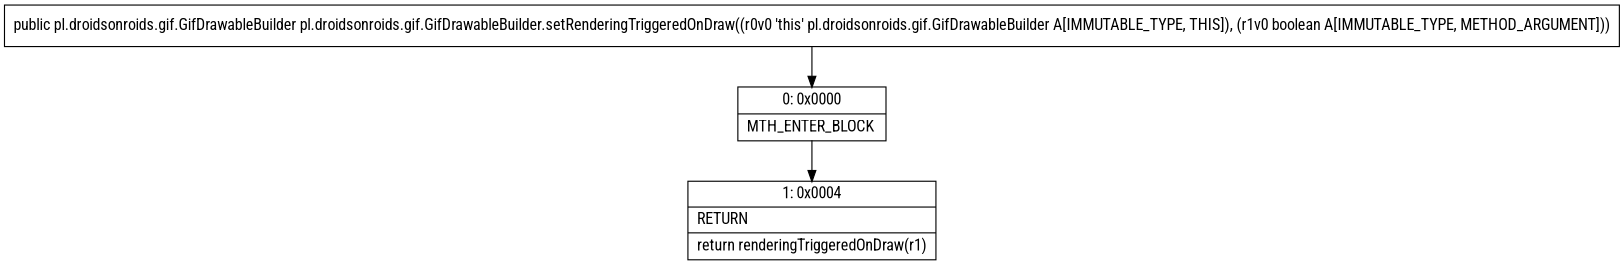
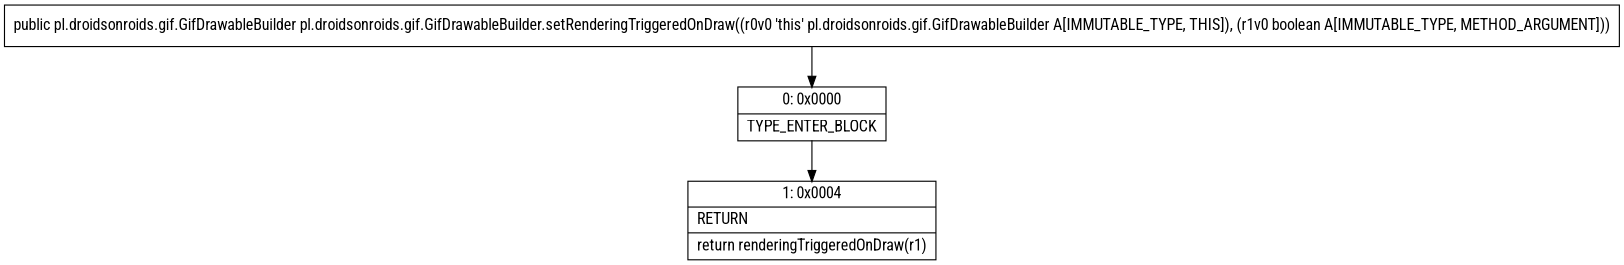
  digraph {
    fontname="Roboto Condensed"
    node [shape=record fontname="Roboto Condensed"]
    edge [fontname="Roboto Condensed"]
-   n1 [label="{0\:\ 0x0000|MTH_ENTER_BLOCK\l}"]
+   n1 [label="{0\:\ 0x0000|TYPE_ENTER_BLOCK\l}"]
    n2 [label="{1\:\ 0x0004|RETURN\l|return renderingTriggeredOnDraw(r1)\l}"]
    n3 [label="{public pl.droidsonroids.gif.GifDrawableBuilder pl.droidsonroids.gif.GifDrawableBuilder.setRenderingTriggeredOnDraw((r0v0 'this' pl.droidsonroids.gif.GifDrawableBuilder A[IMMUTABLE_TYPE, THIS]), (r1v0 boolean A[IMMUTABLE_TYPE, METHOD_ARGUMENT])) }"]
    n1 -> n2
    n3 -> n1
  }
